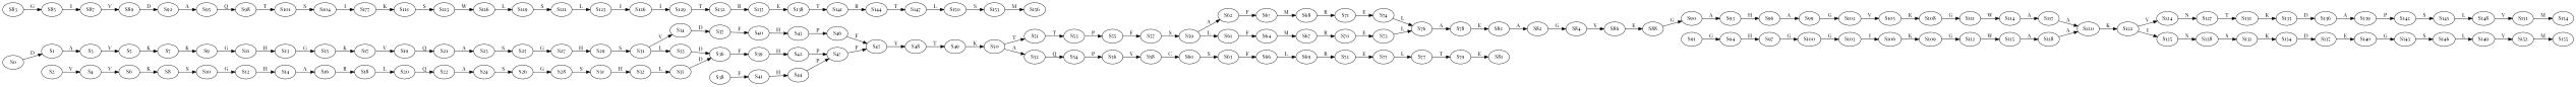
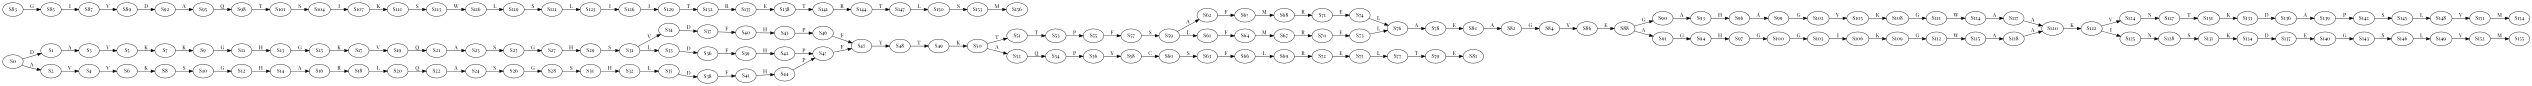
  strict digraph {
    fontname="Playfair Display"
    rankdir=LR
    node [fontname="Playfair Display"]
    edge [fontname="Playfair Display"]
    S0
    S1
    S2
    S3
    S4
    S5
    S6
    S7
    S8
    S9
    S10
    S11
    S12
    S13
    S14
    S15
    S16
    S17
    S18
    S19
    S20
    S21
    S22
    S23
    S24
    S25
    S26
    S27
    S28
    S29
    S30
    S31
    S32
    S33
    S34
    S35
    S36
    S37
    S38
    S39
    S40
    S41
    S42
    S43
    S44
    S45
    S46
    S47
    S48
    S49
    S50
    S51
    S52
    S53
    S54
    S55
    S56
    S57
    S58
    S59
    S60
    S61
    S62
    S63
    S64
    S65
    S66
    S67
    S68
    S69
    S70
    S71
    S72
    S73
    S74
    S75
    S76
    S77
    S78
    S79
    S80
    S81
    S82
    S84
    S83
    S85
    S86
    S87
    S88
    S89
    S90
    S91
    S92
    S93
    S94
    S95
    S96
    S97
    S98
    S99
    S100
    S101
    S102
    S103
    S104
    S105
    S106
-   S107 [label=S177]
+   S107
    S108
    S109
    S110
    S111
    S112
    S113
    S114
    S115
    S116
    S117
    S118
    S119
    S120
    S121
    S122
    S123
    S124
    S125
    S126
    S127
    S128
    S129
    S130
    S131
    S132
    S133
    S134
    S135
    S136
    S137
    S138
    S139
    S140
    S141
    S142
    S143
    S144
    S145
    S146
    S147
    S148
    S149
    S150
    S151
    S152
    S153
    S154
    S155
    S156
    S0 -> S1 [label=D]
+   S0 -> S2 [label=A]
    S1 -> S3 [label=A]
    S2 -> S4 [label=V]
    S3 -> S5 [label=V]
    S4 -> S6 [label=V]
    S5 -> S7 [label=K]
    S6 -> S8 [label=K]
    S7 -> S9 [label=K]
    S8 -> S10 [label=S]
    S9 -> S11 [label=G]
    S10 -> S12 [label=G]
    S11 -> S13 [label=H]
    S12 -> S14 [label=H]
    S13 -> S15 [label=G]
    S14 -> S16 [label=A]
    S15 -> S17 [label=K]
    S16 -> S18 [label=R]
    S17 -> S19 [label=V]
    S18 -> S20 [label=L]
    S19 -> S21 [label=Q]
    S20 -> S22 [label=Q]
    S21 -> S23 [label=A]
    S22 -> S24 [label=A]
    S23 -> S25 [label=S]
    S24 -> S26 [label=S]
    S25 -> S27 [label=G]
    S26 -> S28 [label=G]
    S27 -> S29 [label=H]
    S28 -> S30 [label=S]
    S29 -> S31 [label=S]
    S30 -> S32 [label=H]
    S31 -> S33 [label=L]
    S31 -> S34 [label=V]
    S32 -> S35 [label=L]
    S33 -> S36 [label=D]
    S34 -> S37 [label=D]
-   S35 -> S36 [label=D]
+   S35 -> S38 [label=D]
    S36 -> S39 [label=F]
    S37 -> S40 [label=F]
    S38 -> S41 [label=F]
    S39 -> S42 [label=H]
    S40 -> S43 [label=H]
    S41 -> S44 [label=H]
    S42 -> S45 [label=P]
    S43 -> S46 [label=P]
    S44 -> S45 [label=P]
    S45 -> S47 [label=F]
    S46 -> S47 [label=F]
    S47 -> S48 [label=Y]
    S48 -> S49 [label=T]
    S49 -> S50 [label=K]
    S50 -> S51 [label=T]
    S50 -> S52 [label=A]
    S51 -> S53 [label=T]
    S52 -> S54 [label=Q]
    S53 -> S55 [label=P]
    S54 -> S56 [label=P]
    S55 -> S57 [label=F]
    S56 -> S58 [label=Y]
    S57 -> S59 [label=S]
    S58 -> S60 [label=C]
    S59 -> S61 [label=L]
    S59 -> S62 [label=A]
    S60 -> S63 [label=S]
    S61 -> S64 [label=F]
    S62 -> S65 [label=F]
    S63 -> S66 [label=F]
    S64 -> S67 [label=M]
    S65 -> S68 [label=M]
    S66 -> S69 [label=L]
    S67 -> S70 [label=R]
    S68 -> S71 [label=R]
    S69 -> S72 [label=R]
    S70 -> S73 [label=E]
    S71 -> S74 [label=E]
    S72 -> S75 [label=E]
    S73 -> S76 [label=L]
    S74 -> S76 [label=L]
    S75 -> S77 [label=L]
    S76 -> S78 [label=A]
    S77 -> S79 [label=T]
    S78 -> S80 [label=E]
    S79 -> S81 [label=E]
    S80 -> S82 [label=A]
    S82 -> S84 [label=G]
    S84 -> S86 [label=Y]
    S83 -> S85 [label=G]
    S85 -> S87 [label=I]
    S86 -> S88 [label=E]
    S87 -> S89 [label=V]
    S88 -> S90 [label=G]
+   S88 -> S91 [label=A]
    S89 -> S92 [label=D]
    S90 -> S93 [label=A]
    S91 -> S94 [label=G]
    S92 -> S95 [label=A]
    S93 -> S96 [label=H]
    S94 -> S97 [label=H]
    S95 -> S98 [label=Q]
    S96 -> S99 [label=A]
    S97 -> S100 [label=G]
    S98 -> S101 [label=T]
    S99 -> S102 [label=G]
    S100 -> S103 [label=G]
    S101 -> S104 [label=S]
    S102 -> S105 [label=V]
    S103 -> S106 [label=I]
    S104 -> S107 [label=I]
    S105 -> S108 [label=K]
    S106 -> S109 [label=K]
    S107 -> S110 [label=K]
    S108 -> S111 [label=G]
    S109 -> S112 [label=G]
    S110 -> S113 [label=S]
    S111 -> S114 [label=W]
    S112 -> S115 [label=W]
    S113 -> S116 [label=W]
    S114 -> S117 [label=A]
    S115 -> S118 [label=A]
    S116 -> S119 [label=L]
    S117 -> S120 [label=A]
    S118 -> S120 [label=A]
    S119 -> S121 [label=S]
    S120 -> S122 [label=K]
    S121 -> S123 [label=L]
    S122 -> S124 [label=V]
    S122 -> S125 [label=I]
    S123 -> S126 [label=I]
    S124 -> S127 [label=N]
    S125 -> S128 [label=N]
    S126 -> S129 [label=I]
    S127 -> S130 [label=T]
    S128 -> S131 [label=S]
    S129 -> S132 [label=T]
    S130 -> S133 [label=K]
    S131 -> S134 [label=K]
    S132 -> S135 [label=R]
    S133 -> S136 [label=D]
    S134 -> S137 [label=D]
    S135 -> S138 [label=E]
    S136 -> S139 [label=A]
    S137 -> S140 [label=E]
    S138 -> S141 [label=T]
    S139 -> S142 [label=P]
    S140 -> S143 [label=G]
    S141 -> S144 [label=R]
    S142 -> S145 [label=S]
    S143 -> S146 [label=S]
    S144 -> S147 [label=T]
    S145 -> S148 [label=L]
    S146 -> S149 [label=L]
    S147 -> S150 [label=L]
    S148 -> S151 [label=V]
    S149 -> S152 [label=V]
    S150 -> S153 [label=S]
    S151 -> S154 [label=M]
    S152 -> S155 [label=M]
    S153 -> S156 [label=M]
  }
